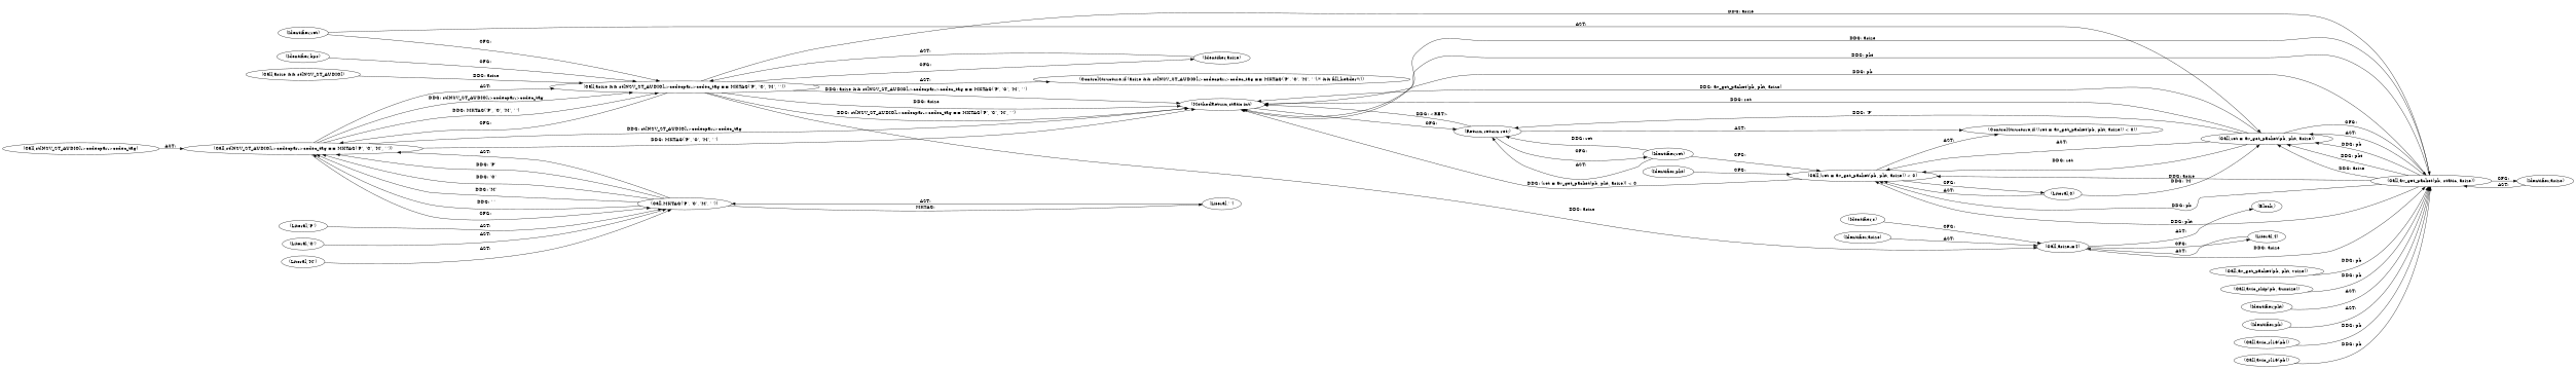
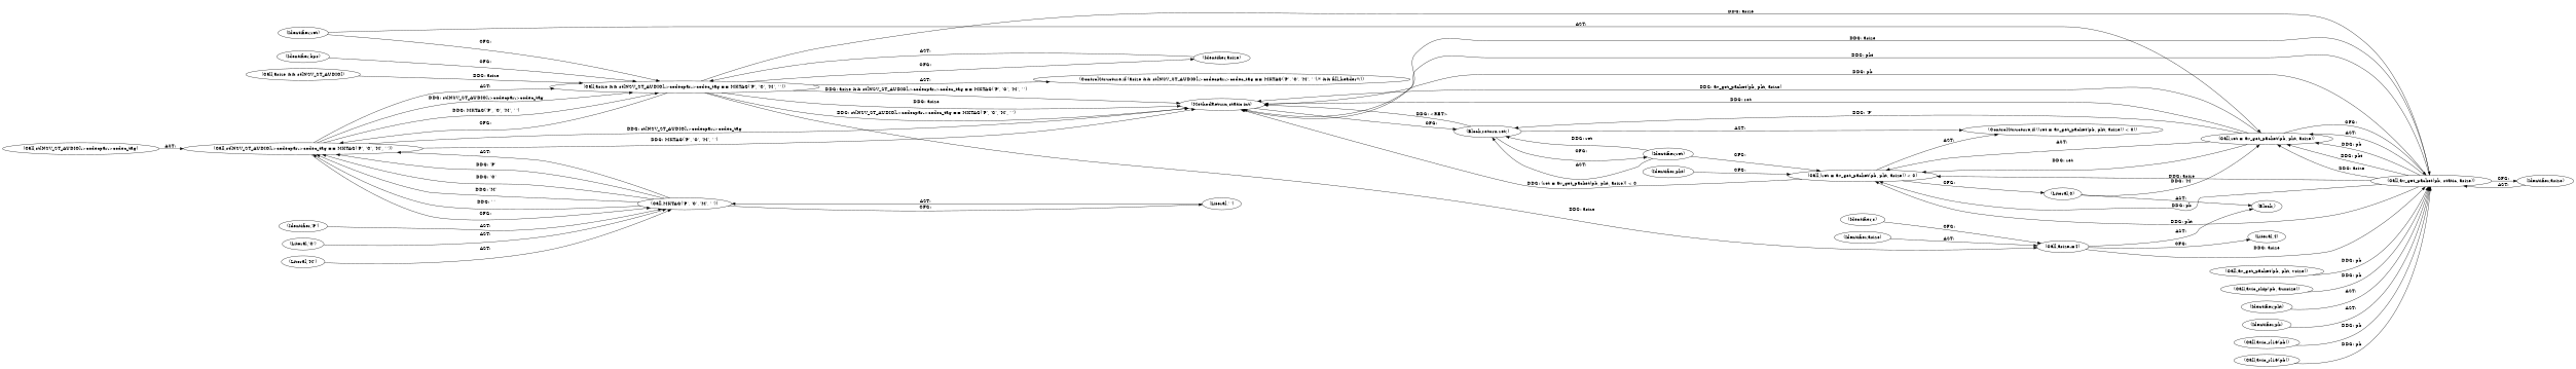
  digraph {
    rankdir=LR
    n1 [label="(Call,st[NSV_ST_AUDIO]->codecpar->codec_tag == MKTAG('P', 'C', 'M', ' '))"]
    n2 [label="(Call,MKTAG('P', 'C', 'M', ' '))"]
    n3 [label="(Call,asize && st[NSV_ST_AUDIO]->codecpar->codec_tag == MKTAG('P', 'C', 'M', ' '))"]
    n4 [label="(MethodReturn,static int)"]
    n5 [label="(Literal,' ')"]
    n6 [label="(Call,asize-=4)"]
    n7 [label="(Call,av_get_packet(pb, static, asize))"]
    n8 [label="(Identifier,asize)"]
    n9 [label="(ControlStructure,if (asize && st[NSV_ST_AUDIO]->codecpar->codec_tag == MKTAG('P', 'C', 'M', ' ')/* && fill_header*/))"]
-   n10 [label="(Return,return ret;)"]
+   n10 [label="(Block,return ret;)"]
    n11 [label="(Literal,4)"]
    n12 [label="(Block,)"]
    n13 [label="(Call,(ret = av_get_packet(pb, pkt, asize)) < 0)"]
    n14 [label="(Call,ret = av_get_packet(pb, pkt, asize))"]
    n15 [label="(Identifier,asize)"]
    n16 [label="(ControlStructure,if ((ret = av_get_packet(pb, pkt, asize)) < 0))"]
    n17 [label="(Literal,0)"]
    n18 [label="(Identifier,ret)"]
-   n19 [label="(Literal,'P')"]
+   n19 [label="(Identifier,'P')"]
    n20 [label="(Call,av_get_packet(pb, pkt, vsize))"]
    n21 [label="(Identifier,ret)"]
    n22 [label="(Call,asize && st[NSV_ST_AUDIO])"]
    n23 [label="(Literal,'C')"]
    n24 [label="(Call,avio_skip(pb, auxsize))"]
    n25 [label="(Identifier,bps)"]
    n26 [label="(Identifier,s)"]
    n27 [label="(Identifier,asize)"]
    n28 [label="(Identifier,pkt)"]
    n29 [label="(Identifier,pb)"]
    n30 [label="(Call,avio_rl16(pb))"]
    n31 [label="(Literal,'M')"]
    n32 [label="(Call,st[NSV_ST_AUDIO]->codecpar->codec_tag)"]
    n33 [label="(Identifier,pkt)"]
    n34 [label="(Call,avio_rl16(pb))"]
    n1 -> n2 [label="CFG: "]
    n1 -> n3 [label="AST: "]
    n1 -> n3 [label="DDG: st[NSV_ST_AUDIO]->codecpar->codec_tag"]
    n1 -> n3 [label="DDG: MKTAG('P', 'C', 'M', ' ')"]
    n1 -> n4 [label="DDG: st[NSV_ST_AUDIO]->codecpar->codec_tag"]
    n1 -> n4 [label="DDG: MKTAG('P', 'C', 'M', ' ')"]
    n2 -> n1 [label="AST: "]
    n2 -> n1 [label="DDG: 'P'"]
    n2 -> n1 [label="DDG: 'C'"]
    n2 -> n1 [label="DDG: 'M'"]
    n2 -> n1 [label="DDG: ' '"]
-   n2 -> n5 [label="MKTAG: "]
+   n2 -> n5 [label="CFG: "]
    n3 -> n1 [label="CFG: "]
    n3 -> n4 [label="DDG: asize"]
    n3 -> n4 [label="DDG: st[NSV_ST_AUDIO]->codecpar->codec_tag == MKTAG('P', 'C', 'M', ' ')"]
    n3 -> n4 [label="DDG: asize && st[NSV_ST_AUDIO]->codecpar->codec_tag == MKTAG('P', 'C', 'M', ' ')"]
    n3 -> n6 [label="DDG: asize"]
    n3 -> n7 [label="DDG: asize"]
    n3 -> n8 [label="CFG: "]
    n3 -> n9 [label="AST: "]
    n4 -> n10 [label="CFG: "]
    n5 -> n2 [label="AST: "]
    n6 -> n7 [label="DDG: asize"]
    n6 -> n11 [label="CFG: "]
    n6 -> n12 [label="AST: "]
    n7 -> n4 [label="DDG: asize"]
    n7 -> n4 [label="DDG: pkt"]
    n7 -> n4 [label="DDG: pb"]
    n7 -> n13 [label="DDG: pb"]
    n7 -> n13 [label="DDG: pkt"]
    n7 -> n13 [label="DDG: asize"]
    n7 -> n14 [label="AST: "]
    n7 -> n14 [label="DDG: pb"]
    n7 -> n14 [label="DDG: pkt"]
    n7 -> n14 [label="DDG: asize"]
    n7 -> n15 [label="CFG: "]
    n8 -> n3 [label="AST: "]
    n10 -> n4 [label="DDG: <RET>"]
    n10 -> n16 [label="AST: "]
    n10 -> n18 [label="CFG: "]
-   n11 -> n6 [label="AST: "]
    n13 -> n4 [label="DDG: (ret = av_get_packet(pb, pkt, asize)) < 0"]
    n13 -> n16 [label="AST: "]
    n13 -> n17 [label="CFG: "]
    n14 -> n4 [label="DDG: av_get_packet(pb, pkt, asize)"]
    n14 -> n4 [label="DDG: ret"]
    n14 -> n7 [label="CFG: "]
    n14 -> n10 [label="DDG: 'P'"]
    n14 -> n13 [label="AST: "]
    n14 -> n13 [label="DDG: ret"]
    n15 -> n7 [label="AST: "]
-   n17 -> n13 [label="AST: "]
+   n17 -> n12 [label="AST: "]
    n17 -> n14 [label="DDG: 'M'"]
    n18 -> n10 [label="AST: "]
    n18 -> n10 [label="DDG: ret"]
    n18 -> n13 [label="CFG: "]
    n19 -> n2 [label="AST: "]
    n20 -> n7 [label="DDG: pb"]
    n21 -> n3 [label="CFG: "]
    n21 -> n14 [label="AST: "]
    n22 -> n3 [label="DDG: asize"]
    n23 -> n2 [label="AST: "]
    n24 -> n7 [label="DDG: pb"]
    n25 -> n3 [label="CFG: "]
    n26 -> n6 [label="CFG: "]
    n27 -> n6 [label="AST: "]
    n28 -> n7 [label="AST: "]
    n29 -> n7 [label="AST: "]
    n30 -> n7 [label="DDG: pb"]
    n31 -> n2 [label="AST: "]
    n32 -> n1 [label="AST: "]
    n33 -> n13 [label="CFG: "]
    n34 -> n7 [label="DDG: pb"]
  }
